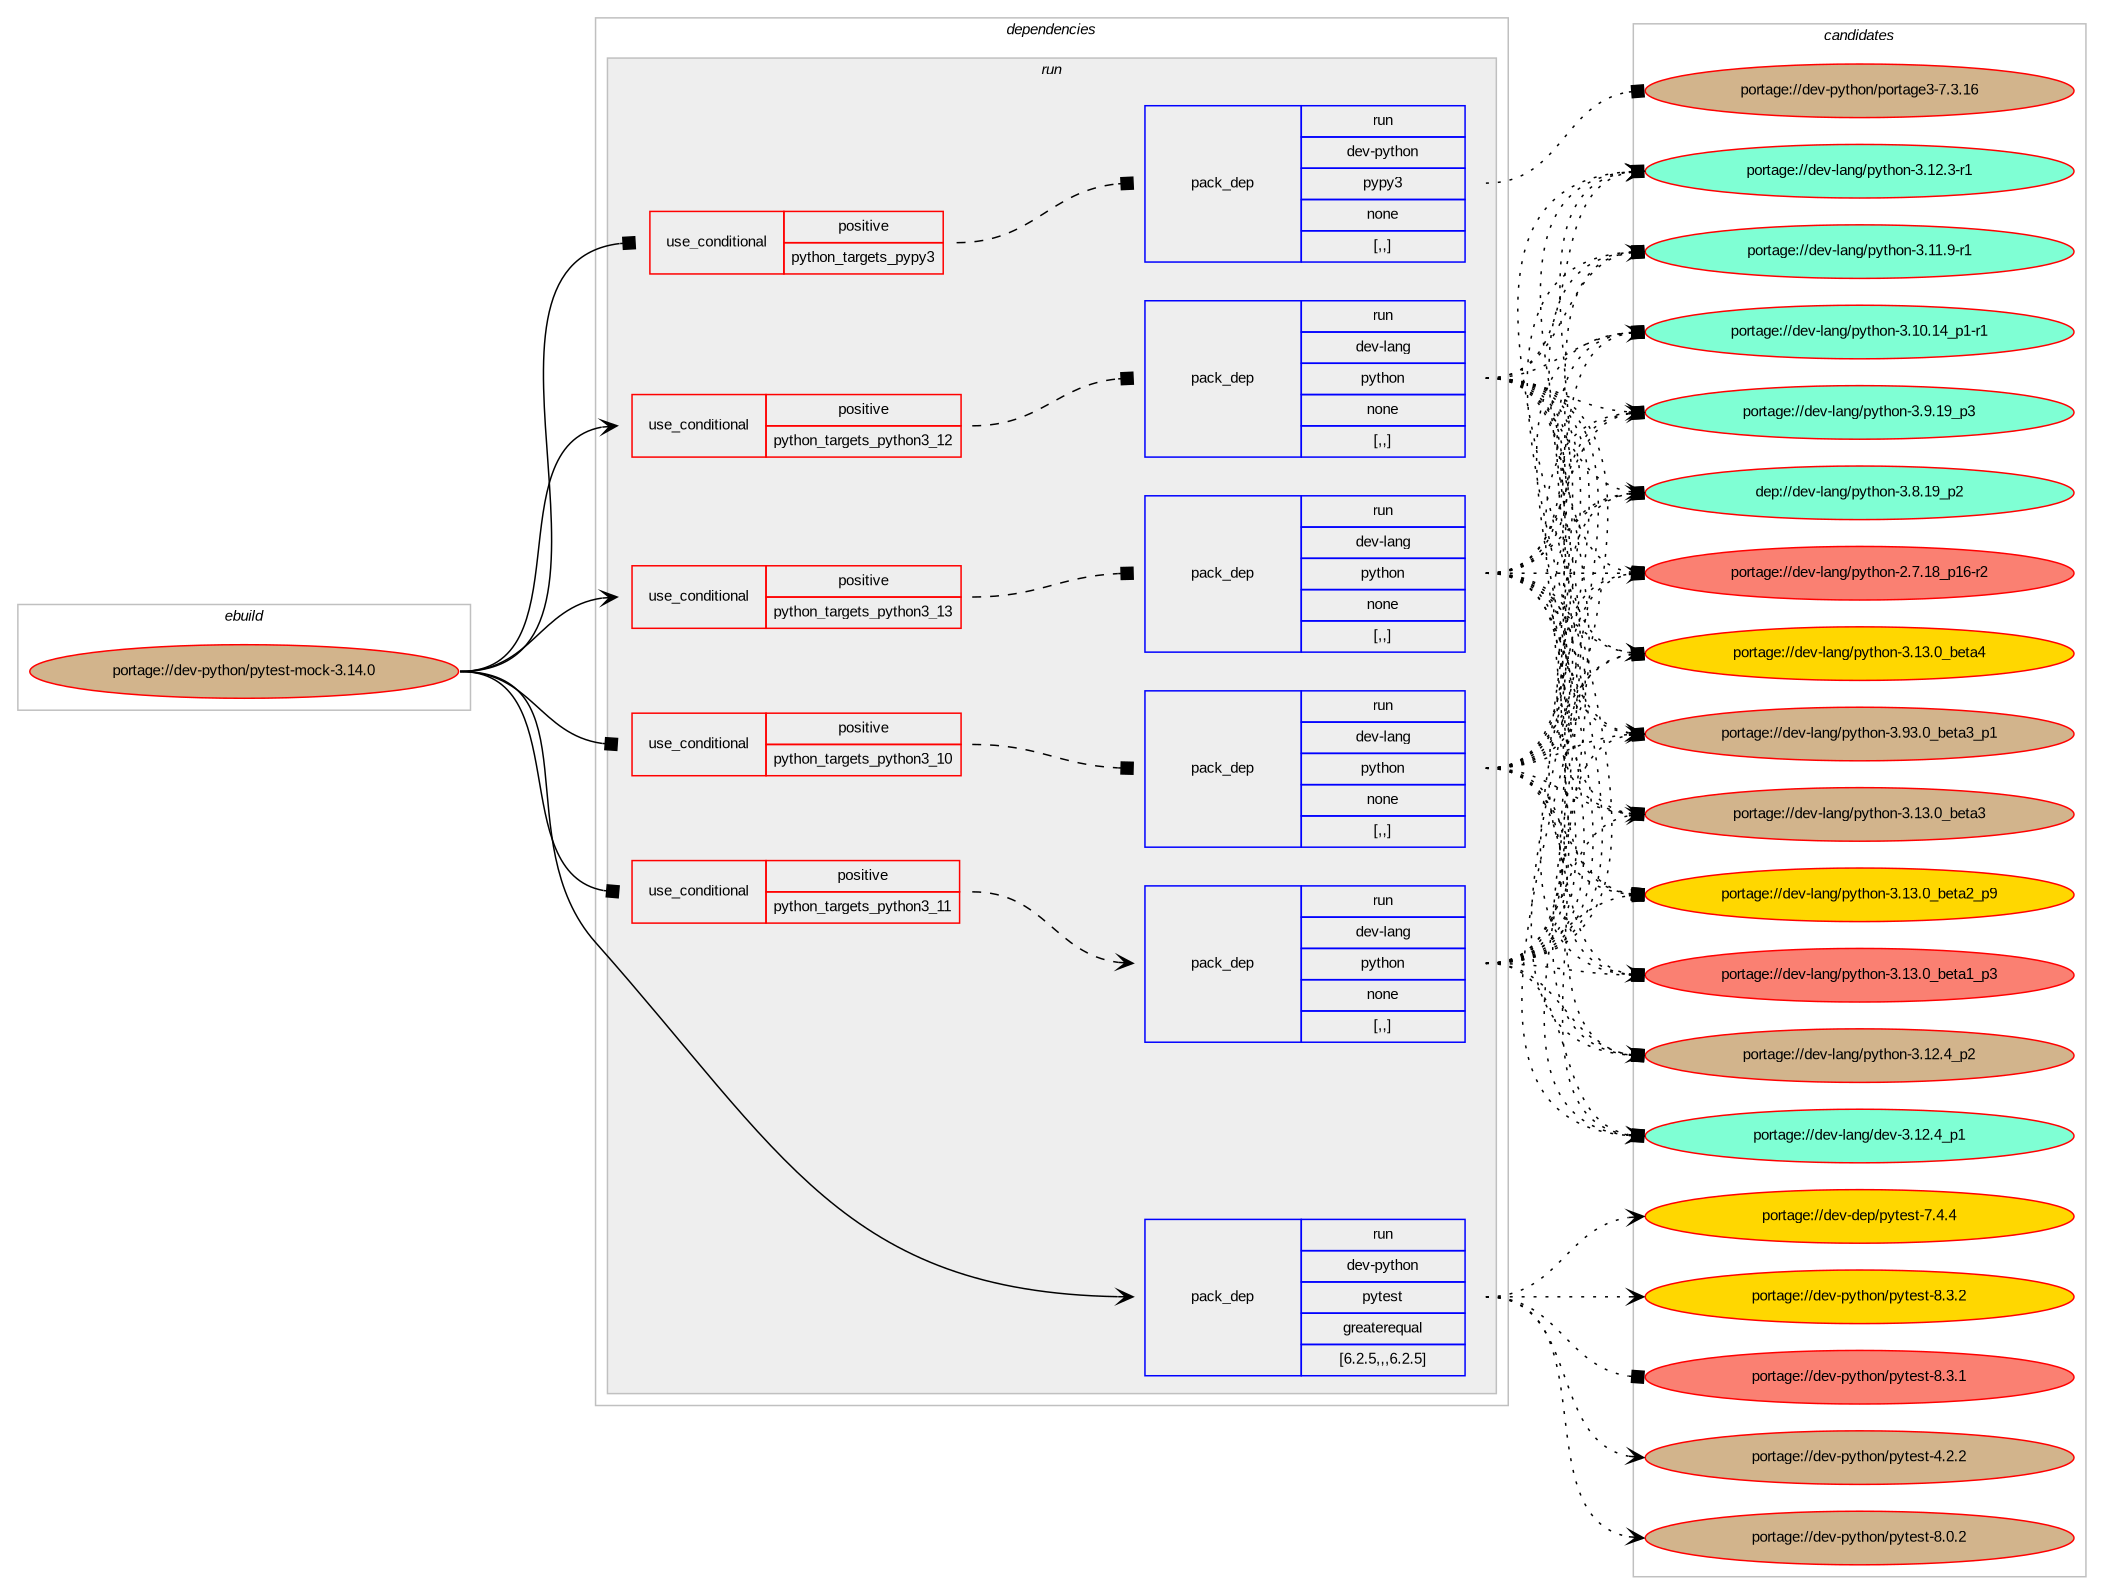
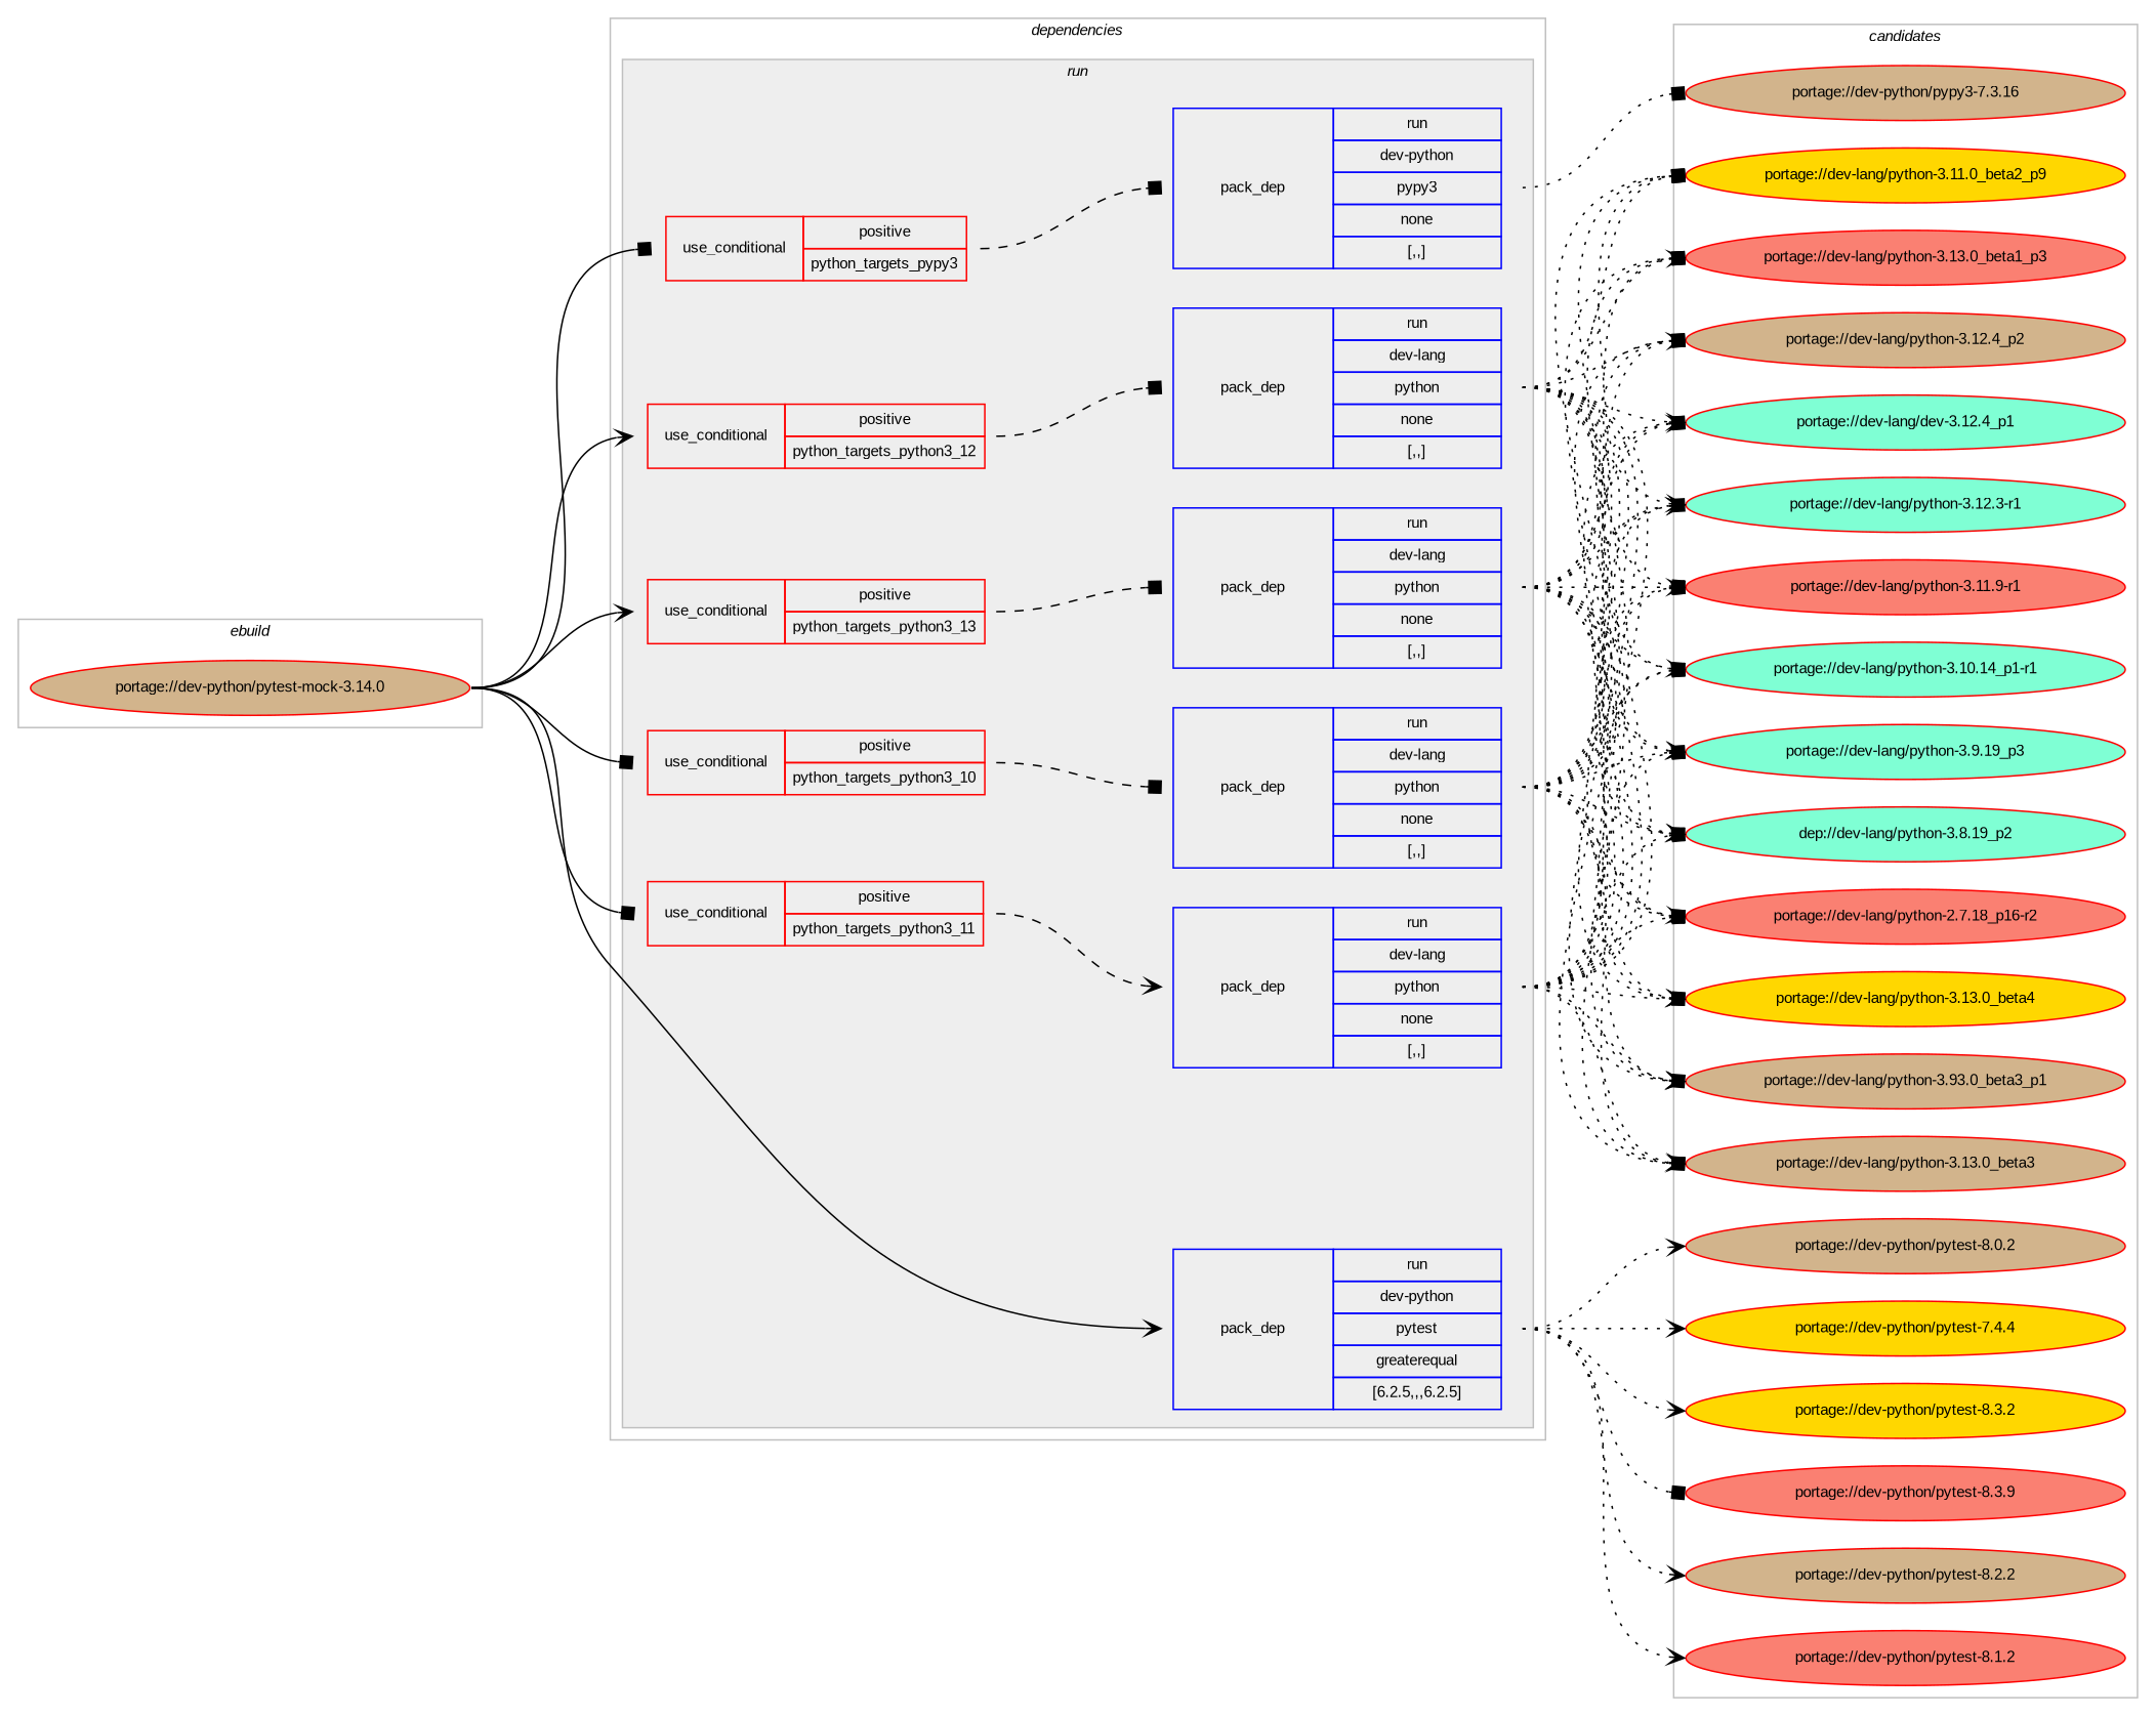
  digraph {
    compound=true
    concentrate=true
    fontname="Liberation Sans"
    fontsize=10
    newrank=true
    rankdir=LR
    ranksep=1.5
    node [color=red fontname="Liberation Sans" fontsize=10 style=filled]
    edge [arrowhead=box fontname="Liberation Sans" headport=w style=dotted tailport=e weight=100]
    n1 [fillcolor=tan label="portage://dev-python/pytest-mock-3.14.0" width=4]
    n2 [color=blue label=<<TABLE BORDER="0" CELLBORDER="1" CELLSPACING="0" CELLPADDING="4" WIDTH="220"><TR><TD ROWSPAN="6" CELLPADDING="30">pack_dep</TD></TR><TR><TD WIDTH="110">run</TD></TR><TR><TD>dev-python</TD></TR><TR><TD>pypy3</TD></TR><TR><TD>none</TD></TR><TR><TD>[,,]</TD></TR></TABLE>> shape=none style=""]
    n3 [label=<<TABLE BORDER="0" CELLBORDER="1" CELLSPACING="0" CELLPADDING="4"><TR><TD ROWSPAN="3" CELLPADDING="10">use_conditional</TD></TR><TR><TD>positive</TD></TR><TR><TD>python_targets_pypy3</TD></TR></TABLE>> shape=none style=""]
    n4 [color=blue label=<<TABLE BORDER="0" CELLBORDER="1" CELLSPACING="0" CELLPADDING="4" WIDTH="220"><TR><TD ROWSPAN="6" CELLPADDING="30">pack_dep</TD></TR><TR><TD WIDTH="110">run</TD></TR><TR><TD>dev-lang</TD></TR><TR><TD>python</TD></TR><TR><TD>none</TD></TR><TR><TD>[,,]</TD></TR></TABLE>> shape=none style=""]
    n5 [label=<<TABLE BORDER="0" CELLBORDER="1" CELLSPACING="0" CELLPADDING="4"><TR><TD ROWSPAN="3" CELLPADDING="10">use_conditional</TD></TR><TR><TD>positive</TD></TR><TR><TD>python_targets_python3_10</TD></TR></TABLE>> shape=none style=""]
    n6 [color=blue label=<<TABLE BORDER="0" CELLBORDER="1" CELLSPACING="0" CELLPADDING="4" WIDTH="220"><TR><TD ROWSPAN="6" CELLPADDING="30">pack_dep</TD></TR><TR><TD WIDTH="110">run</TD></TR><TR><TD>dev-lang</TD></TR><TR><TD>python</TD></TR><TR><TD>none</TD></TR><TR><TD>[,,]</TD></TR></TABLE>> shape=none style=""]
    n7 [label=<<TABLE BORDER="0" CELLBORDER="1" CELLSPACING="0" CELLPADDING="4"><TR><TD ROWSPAN="3" CELLPADDING="10">use_conditional</TD></TR><TR><TD>positive</TD></TR><TR><TD>python_targets_python3_11</TD></TR></TABLE>> shape=none style=""]
    n8 [color=blue label=<<TABLE BORDER="0" CELLBORDER="1" CELLSPACING="0" CELLPADDING="4" WIDTH="220"><TR><TD ROWSPAN="6" CELLPADDING="30">pack_dep</TD></TR><TR><TD WIDTH="110">run</TD></TR><TR><TD>dev-lang</TD></TR><TR><TD>python</TD></TR><TR><TD>none</TD></TR><TR><TD>[,,]</TD></TR></TABLE>> shape=none style=""]
    n9 [label=<<TABLE BORDER="0" CELLBORDER="1" CELLSPACING="0" CELLPADDING="4"><TR><TD ROWSPAN="3" CELLPADDING="10">use_conditional</TD></TR><TR><TD>positive</TD></TR><TR><TD>python_targets_python3_12</TD></TR></TABLE>> shape=none style=""]
    n10 [color=blue label=<<TABLE BORDER="0" CELLBORDER="1" CELLSPACING="0" CELLPADDING="4" WIDTH="220"><TR><TD ROWSPAN="6" CELLPADDING="30">pack_dep</TD></TR><TR><TD WIDTH="110">run</TD></TR><TR><TD>dev-lang</TD></TR><TR><TD>python</TD></TR><TR><TD>none</TD></TR><TR><TD>[,,]</TD></TR></TABLE>> shape=none style=""]
    n11 [label=<<TABLE BORDER="0" CELLBORDER="1" CELLSPACING="0" CELLPADDING="4"><TR><TD ROWSPAN="3" CELLPADDING="10">use_conditional</TD></TR><TR><TD>positive</TD></TR><TR><TD>python_targets_python3_13</TD></TR></TABLE>> shape=none style=""]
    n12 [color=blue label=<<TABLE BORDER="0" CELLBORDER="1" CELLSPACING="0" CELLPADDING="4" WIDTH="220"><TR><TD ROWSPAN="6" CELLPADDING="30">pack_dep</TD></TR><TR><TD WIDTH="110">run</TD></TR><TR><TD>dev-python</TD></TR><TR><TD>pytest</TD></TR><TR><TD>greaterequal</TD></TR><TR><TD>[6.2.5,,,6.2.5]</TD></TR></TABLE>> shape=none style=""]
-   n13 [fillcolor=tan label="portage://dev-python/portage3-7.3.16" width=4]
+   n13 [fillcolor=tan label="portage://dev-python/pypy3-7.3.16" width=4]
    n14 [fillcolor=gold label="portage://dev-lang/python-3.13.0_beta4" width=4]
    n15 [fillcolor=tan label="portage://dev-lang/python-3.93.0_beta3_p1" width=4]
    n16 [fillcolor=tan label="portage://dev-lang/python-3.13.0_beta3" width=4]
-   n17 [fillcolor=gold label="portage://dev-lang/python-3.13.0_beta2_p9" width=4]
+   n17 [fillcolor=gold label="portage://dev-lang/python-3.11.0_beta2_p9" width=4]
    n18 [fillcolor=salmon label="portage://dev-lang/python-3.13.0_beta1_p3" width=4]
    n19 [fillcolor=tan label="portage://dev-lang/python-3.12.4_p2" width=4]
    n20 [fillcolor=aquamarine label="portage://dev-lang/dev-3.12.4_p1" width=4]
    n21 [fillcolor=aquamarine label="portage://dev-lang/python-3.12.3-r1" width=4]
-   n22 [fillcolor=aquamarine label="portage://dev-lang/python-3.11.9-r1" width=4]
+   n22 [fillcolor=salmon label="portage://dev-lang/python-3.11.9-r1" width=4]
    n23 [fillcolor=aquamarine label="portage://dev-lang/python-3.10.14_p1-r1" width=4]
    n24 [fillcolor=aquamarine label="portage://dev-lang/python-3.9.19_p3" width=4]
    n25 [fillcolor=aquamarine label="dep://dev-lang/python-3.8.19_p2" width=4]
    n26 [fillcolor=salmon label="portage://dev-lang/python-2.7.18_p16-r2" width=4]
    n27 [fillcolor=gold label="portage://dev-python/pytest-8.3.2" width=4]
-   n28 [fillcolor=salmon label="portage://dev-python/pytest-8.3.1" width=4]
-   n29 [fillcolor=tan label="portage://dev-python/pytest-4.2.2" width=4]
+   n28 [fillcolor=salmon label="portage://dev-python/pytest-8.3.9" width=4]
+   n29 [fillcolor=tan label="portage://dev-python/pytest-8.2.2" width=4]
+   n30 [fillcolor=salmon label="portage://dev-python/pytest-8.1.2" width=4]
    n31 [fillcolor=tan label="portage://dev-python/pytest-8.0.2" width=4]
-   n32 [fillcolor=gold label="portage://dev-dep/pytest-7.4.4" width=4]
+   n32 [fillcolor=gold label="portage://dev-python/pytest-7.4.4" width=4]
    subgraph cluster_1 {
      color=gray
      label=<<i>ebuild</i>>
      n1
    }
    subgraph cluster_2 {
      color=gray
      label=<<i>dependencies</i>>
      subgraph cluster_3 {
        color=gray
        fillcolor="#eeeeee"
        label=<<i>compile</i>>
        style=filled
      }
      subgraph cluster_4 {
        color=gray
        fillcolor="#eeeeee"
        label=<<i>compile and run</i>>
        style=filled
      }
      subgraph cluster_5 {
        color=gray
        fillcolor="#eeeeee"
        label=<<i>run</i>>
        style=filled
        subgraph sub_6 {
          color=gray
          fillcolor="#eeeeee"
          label=<<i>run</i>>
          style=filled
          n5
          subgraph sub_7 {
            color=gray
            fillcolor="#eeeeee"
            label=<<i>run</i>>
            style=filled
            n4
          }
        }
        subgraph sub_8 {
          color=gray
          fillcolor="#eeeeee"
          label=<<i>run</i>>
          style=filled
          n3
          subgraph sub_9 {
            color=gray
            fillcolor="#eeeeee"
            label=<<i>run</i>>
            style=filled
            n2
          }
        }
        subgraph sub_10 {
          color=gray
          fillcolor="#eeeeee"
          label=<<i>run</i>>
          style=filled
          n7
          subgraph sub_11 {
            color=gray
            fillcolor="#eeeeee"
            label=<<i>run</i>>
            style=filled
            n6
          }
        }
        subgraph sub_12 {
          color=gray
          fillcolor="#eeeeee"
          label=<<i>run</i>>
          style=filled
          n9
          subgraph sub_13 {
            color=gray
            fillcolor="#eeeeee"
            label=<<i>run</i>>
            style=filled
            n8
          }
        }
        subgraph sub_14 {
          color=gray
          fillcolor="#eeeeee"
          label=<<i>run</i>>
          style=filled
          n11
          subgraph sub_15 {
            color=gray
            fillcolor="#eeeeee"
            label=<<i>run</i>>
            style=filled
            n10
          }
        }
        subgraph sub_16 {
          color=gray
          fillcolor="#eeeeee"
          label=<<i>run</i>>
          style=filled
          n12
        }
      }
    }
    subgraph cluster_17 {
      color=gray
      label=<<i>candidates</i>>
      rank=same
      subgraph sub_18 {
        color=black
        label=<<i>candidates</i>>
        nodesep=1
        rank=same
        n13
      }
      subgraph sub_19 {
        color=black
        label=<<i>candidates</i>>
        nodesep=1
        rank=same
        n14
        n15
        n16
        n17
        n18
        n19
        n20
        n21
        n22
        n23
        n24
        n25
        n26
      }
      subgraph sub_20 {
        color=black
        label=<<i>candidates</i>>
        nodesep=1
        rank=same
        n14
        n15
        n16
        n17
        n18
        n19
        n20
        n21
        n22
        n23
        n24
        n25
        n26
      }
      subgraph sub_21 {
        color=black
        label=<<i>candidates</i>>
        nodesep=1
        rank=same
        n14
        n15
        n16
        n17
        n18
        n19
        n20
        n21
        n22
        n23
        n24
        n25
        n26
      }
      subgraph sub_22 {
        color=black
        label=<<i>candidates</i>>
        nodesep=1
        rank=same
        n14
        n15
        n16
        n17
        n18
        n19
        n20
        n21
        n22
        n23
        n24
        n25
        n26
      }
      subgraph sub_23 {
        color=black
        label=<<i>candidates</i>>
        nodesep=1
        rank=same
        n27
        n28
        n29
+       n30
        n31
        n32
      }
    }
    n1 -> n3 [style=solid weight=20]
    n1 -> n5 [style=solid weight=20]
    n1 -> n7 [style=solid weight=20]
    n1 -> n9 [arrowhead=vee style=solid weight=20]
    n1 -> n11 [arrowhead=vee style=solid weight=20]
    n1 -> n12 [arrowhead=vee style=solid weight=20]
    n2 -> n13
    n3 -> n2 [style=dashed weight=20]
    n4 -> n14
    n4 -> n15 [arrowhead=vee]
    n4 -> n16
    n4 -> n17
    n4 -> n18 [arrowhead=vee]
    n4 -> n19 [arrowhead=vee]
    n4 -> n20 [arrowhead=vee]
    n4 -> n21 [arrowhead=vee]
    n4 -> n22
    n4 -> n23
    n4 -> n24
    n4 -> n25
    n4 -> n26 [arrowhead=vee]
    n5 -> n4 [style=dashed weight=20]
    n6 -> n14
    n6 -> n15
    n6 -> n16 [arrowhead=vee]
    n6 -> n17
    n6 -> n18
    n6 -> n19
    n6 -> n20
    n6 -> n21
    n6 -> n22
    n6 -> n23
    n6 -> n24
    n6 -> n25
    n6 -> n26
    n7 -> n6 [arrowhead=vee style=dashed weight=20]
    n8 -> n14 [arrowhead=vee]
    n8 -> n15 [arrowhead=vee]
    n8 -> n16 [arrowhead=vee]
    n8 -> n17
    n8 -> n18
    n8 -> n19
    n8 -> n20 [arrowhead=vee]
    n8 -> n21 [arrowhead=vee]
    n8 -> n22
    n8 -> n23
    n8 -> n24 [arrowhead=vee]
    n8 -> n25 [arrowhead=vee]
    n8 -> n26
    n9 -> n8 [style=dashed weight=20]
    n10 -> n14 [arrowhead=vee]
    n10 -> n15 [arrowhead=vee]
    n10 -> n16
    n10 -> n17
    n10 -> n18
    n10 -> n19
    n10 -> n20
    n10 -> n21 [arrowhead=vee]
    n10 -> n22 [arrowhead=vee]
    n10 -> n23 [arrowhead=vee]
    n10 -> n24 [arrowhead=vee]
    n10 -> n25 [arrowhead=vee]
    n10 -> n26
    n11 -> n10 [style=dashed weight=20]
    n12 -> n27 [arrowhead=vee]
    n12 -> n28
    n12 -> n29 [arrowhead=vee]
+   n12 -> n30 [arrowhead=vee]
    n12 -> n31 [arrowhead=vee]
    n12 -> n32 [arrowhead=vee]
  }
